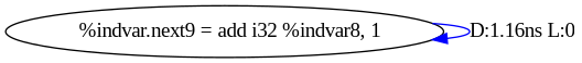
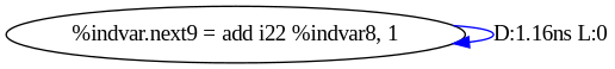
  digraph {
    fontname="Liberation Serif"
-   n1 [label="  %indvar.next9 = add i32 %indvar8, 1" fontname="Liberation Serif"]
+   n1 [label="%indvar.next9 = add i22 %indvar8, 1" fontname="Liberation Serif"]
    n1 -> n1 [color=blue label="D:1.16ns L:0" fontname="Liberation Serif"]
  }
